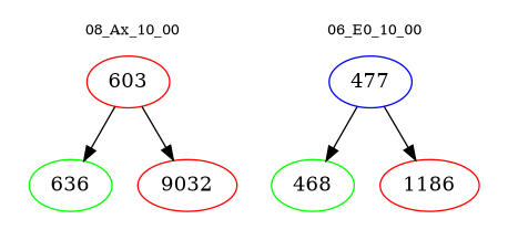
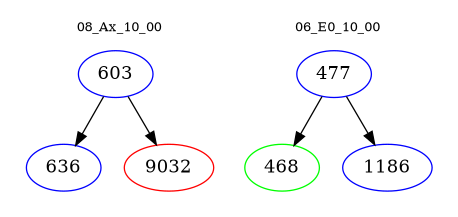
  digraph {
    node [color=blue]
    edge [color=black]
-   n1 [color=red label=603]
-   n2 [color=green label=636]
+   n1 [label=603]
+   n2 [label=636]
    n3 [color=red label=9032]
    n4 [label=477]
    n5 [color=green label=468]
-   n6 [color=red label=1186]
+   n6 [label=1186]
    subgraph cluster_1 {
      color=white
      fontsize=10
      label="08_Ax_10_00"
      n1
      n2
      n3
    }
    subgraph cluster_2 {
      color=white
      fontsize=10
      label="06_E0_10_00"
      n4
      n5
      n6
    }
    n1 -> n2
    n1 -> n3
    n4 -> n5
    n4 -> n6
  }
